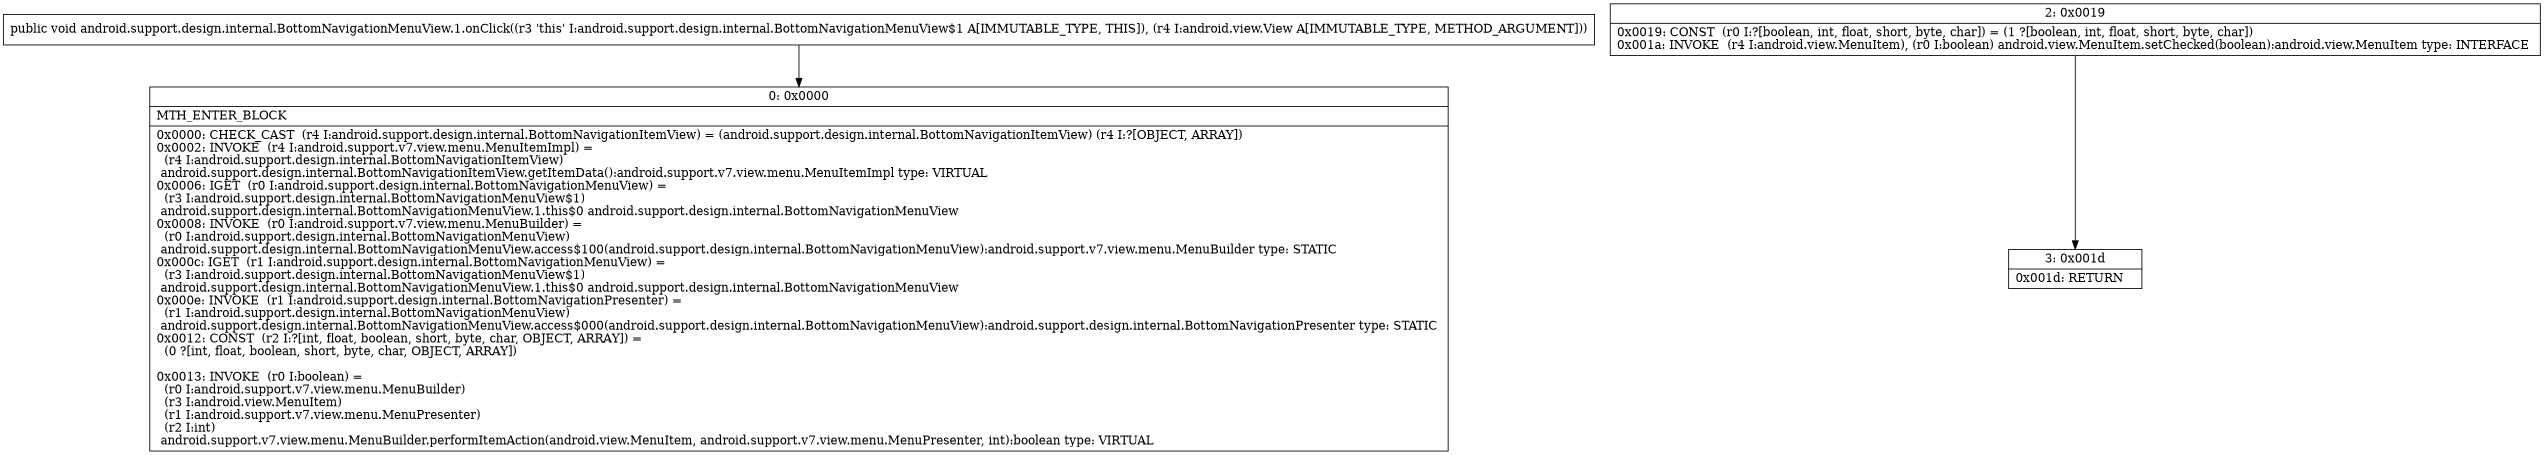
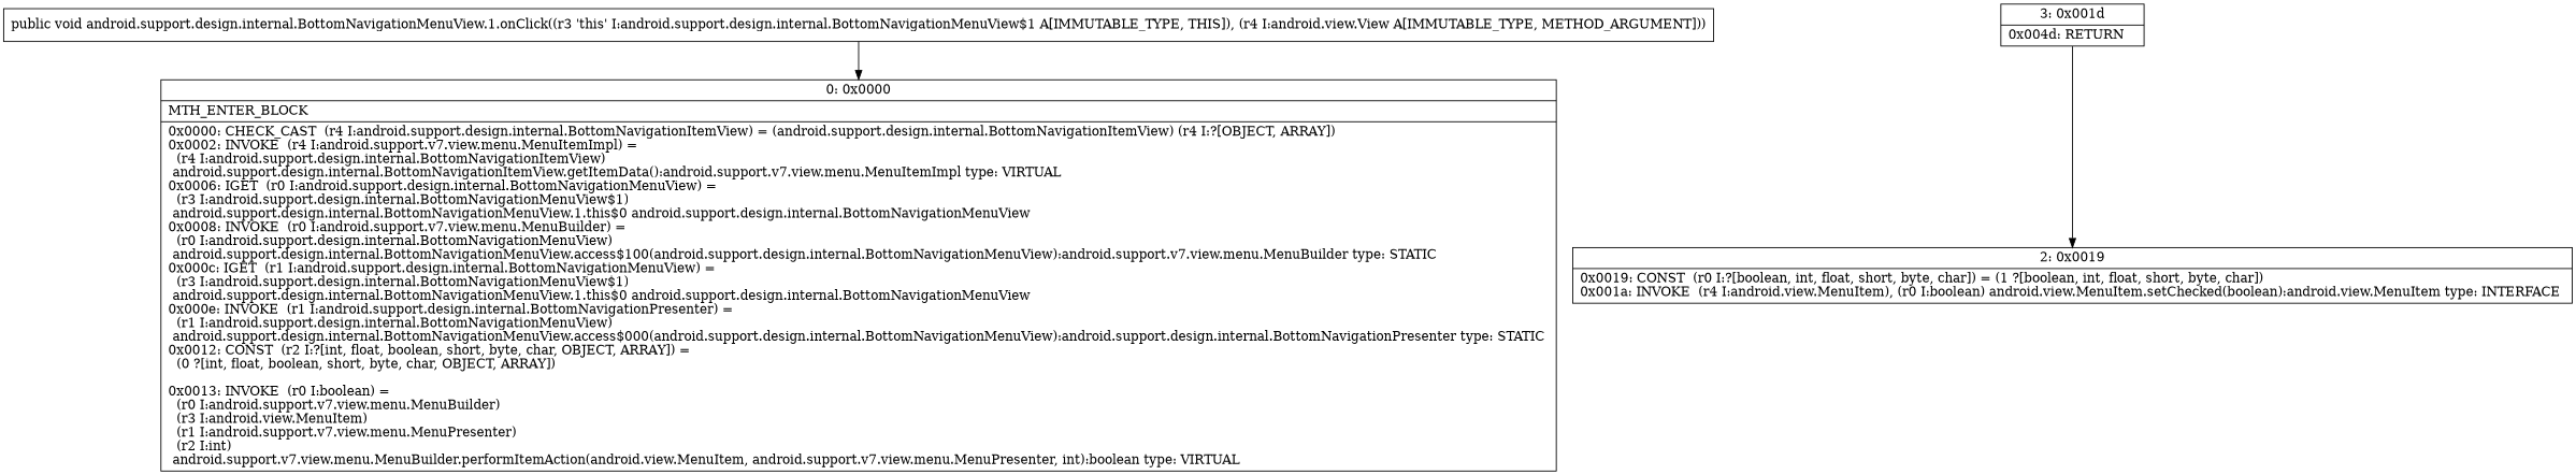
  digraph {
    node [shape=record]
    n1 [label="{0\:\ 0x0000|MTH_ENTER_BLOCK\l|0x0000: CHECK_CAST  (r4 I:android.support.design.internal.BottomNavigationItemView) = (android.support.design.internal.BottomNavigationItemView) (r4 I:?[OBJECT, ARRAY]) \l0x0002: INVOKE  (r4 I:android.support.v7.view.menu.MenuItemImpl) = \l  (r4 I:android.support.design.internal.BottomNavigationItemView)\l android.support.design.internal.BottomNavigationItemView.getItemData():android.support.v7.view.menu.MenuItemImpl type: VIRTUAL \l0x0006: IGET  (r0 I:android.support.design.internal.BottomNavigationMenuView) = \l  (r3 I:android.support.design.internal.BottomNavigationMenuView$1)\l android.support.design.internal.BottomNavigationMenuView.1.this$0 android.support.design.internal.BottomNavigationMenuView \l0x0008: INVOKE  (r0 I:android.support.v7.view.menu.MenuBuilder) = \l  (r0 I:android.support.design.internal.BottomNavigationMenuView)\l android.support.design.internal.BottomNavigationMenuView.access$100(android.support.design.internal.BottomNavigationMenuView):android.support.v7.view.menu.MenuBuilder type: STATIC \l0x000c: IGET  (r1 I:android.support.design.internal.BottomNavigationMenuView) = \l  (r3 I:android.support.design.internal.BottomNavigationMenuView$1)\l android.support.design.internal.BottomNavigationMenuView.1.this$0 android.support.design.internal.BottomNavigationMenuView \l0x000e: INVOKE  (r1 I:android.support.design.internal.BottomNavigationPresenter) = \l  (r1 I:android.support.design.internal.BottomNavigationMenuView)\l android.support.design.internal.BottomNavigationMenuView.access$000(android.support.design.internal.BottomNavigationMenuView):android.support.design.internal.BottomNavigationPresenter type: STATIC \l0x0012: CONST  (r2 I:?[int, float, boolean, short, byte, char, OBJECT, ARRAY]) = \l  (0 ?[int, float, boolean, short, byte, char, OBJECT, ARRAY])\l \l0x0013: INVOKE  (r0 I:boolean) = \l  (r0 I:android.support.v7.view.menu.MenuBuilder)\l  (r3 I:android.view.MenuItem)\l  (r1 I:android.support.v7.view.menu.MenuPresenter)\l  (r2 I:int)\l android.support.v7.view.menu.MenuBuilder.performItemAction(android.view.MenuItem, android.support.v7.view.menu.MenuPresenter, int):boolean type: VIRTUAL \l}"]
    n2 [label="{2\:\ 0x0019|0x0019: CONST  (r0 I:?[boolean, int, float, short, byte, char]) = (1 ?[boolean, int, float, short, byte, char]) \l0x001a: INVOKE  (r4 I:android.view.MenuItem), (r0 I:boolean) android.view.MenuItem.setChecked(boolean):android.view.MenuItem type: INTERFACE \l}"]
-   n3 [label="{3\:\ 0x001d|0x001d: RETURN   \l}"]
+   n3 [label="{3\:\ 0x001d|0x004d: RETURN   \l}"]
    n4 [label="{public void android.support.design.internal.BottomNavigationMenuView.1.onClick((r3 'this' I:android.support.design.internal.BottomNavigationMenuView$1 A[IMMUTABLE_TYPE, THIS]), (r4 I:android.view.View A[IMMUTABLE_TYPE, METHOD_ARGUMENT])) }"]
-   n2 -> n3
+   n3 -> n2
    n4 -> n1
  }
